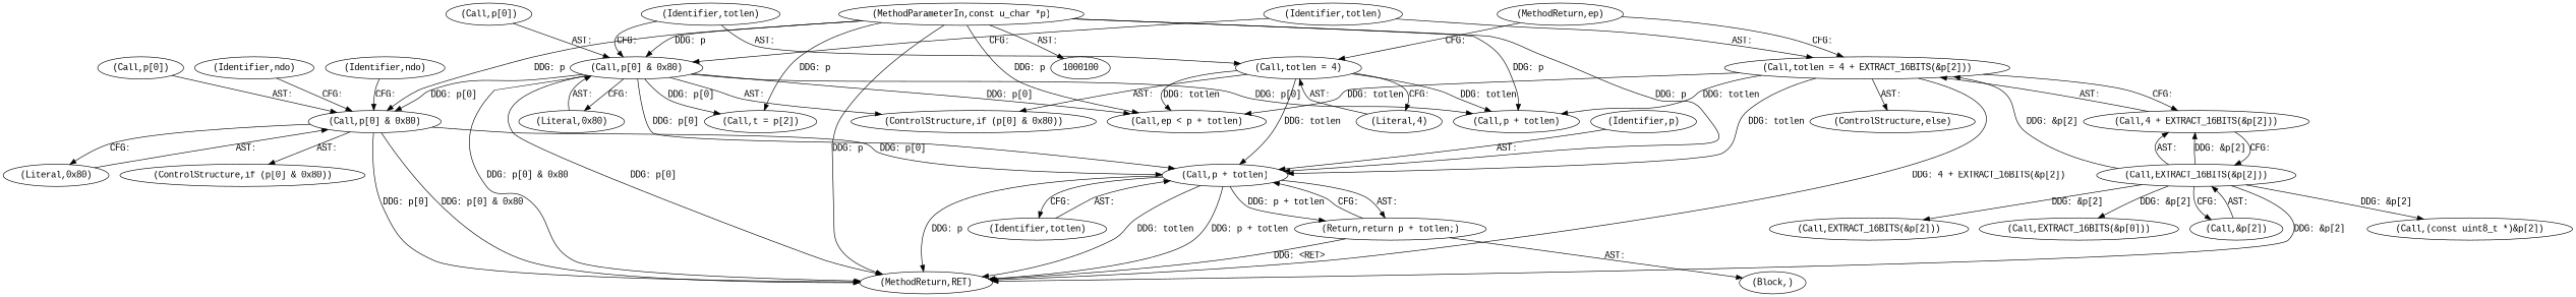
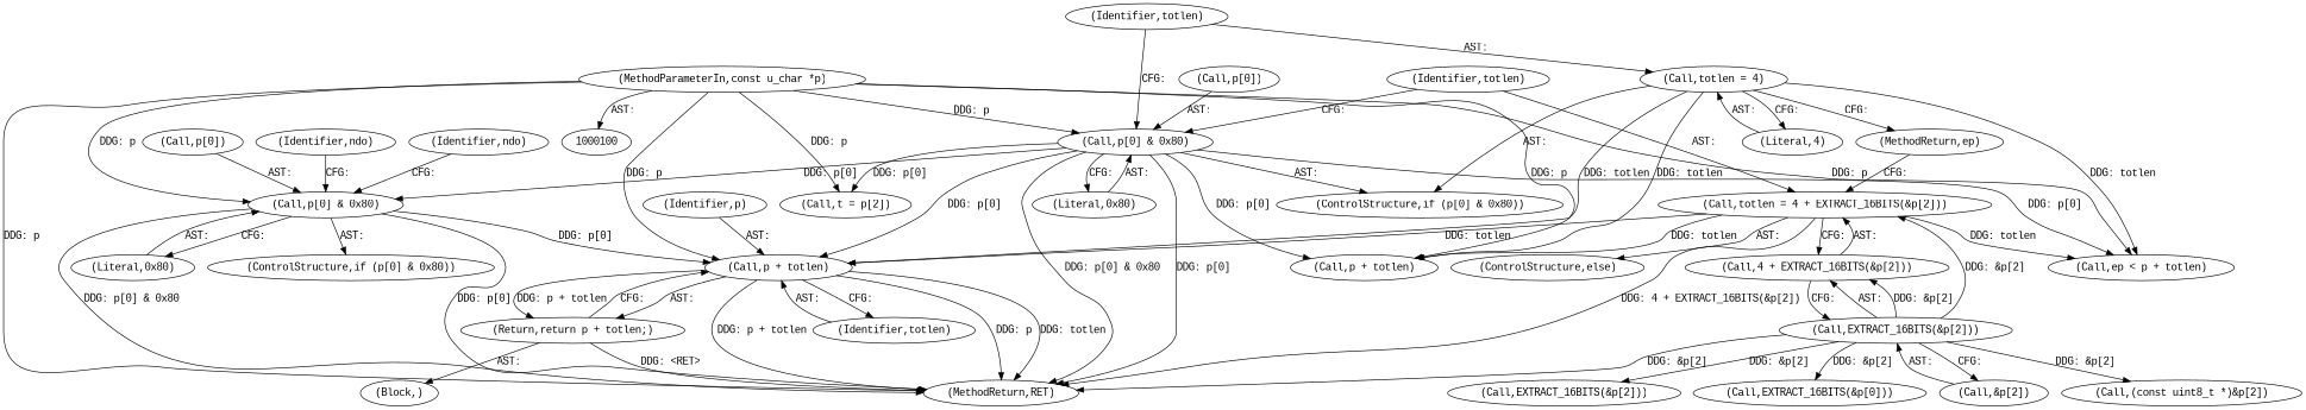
  digraph {
    fontname="Liberation Mono"
    node [fontname="Liberation Mono"]
    edge [fontname="Liberation Mono"]
    n1 [label="(Call,p + totlen)"]
    n2 [label="(Return,return p + totlen;)"]
    n3 [label="(Identifier,totlen)"]
    n4 [label="(MethodReturn,RET)"]
    n5 [label="(Block,)"]
    n6 [label="(Call,p[0] & 0x80)"]
    n7 [label="(Literal,0x80)"]
    n8 [label="(ControlStructure,if (p[0] & 0x80))"]
    n9 [label="(Call,p[0] & 0x80)"]
    n10 [label="(Literal,0x80)"]
    n11 [label="(Call,p + totlen)"]
    n12 [label="(Call,t = p[2])"]
    n13 [label="(Call,ep < p + totlen)"]
    n14 [label="(ControlStructure,if (p[0] & 0x80))"]
    n15 [label="(MethodParameterIn,const u_char *p)"]
    1000100
    n17 [label="(Call,totlen = 4)"]
    n18 [label="(Literal,4)"]
    n19 [label="(Call,totlen = 4 + EXTRACT_16BITS(&p[2]))"]
    n20 [label="(ControlStructure,else)"]
    n21 [label="(Call,4 + EXTRACT_16BITS(&p[2]))"]
    n22 [label="(Call,EXTRACT_16BITS(&p[2]))"]
    n23 [label="(Call,&p[2])"]
    n24 [label="(Call,(const uint8_t *)&p[2])"]
    n25 [label="(Call,EXTRACT_16BITS(&p[2]))"]
    n26 [label="(Call,EXTRACT_16BITS(&p[0]))"]
    n27 [label="(Call,p[0])"]
    n28 [label="(Identifier,p)"]
    n29 [label="(Identifier,totlen)"]
    n30 [label="(Identifier,ndo)"]
    n31 [label="(MethodReturn,ep)"]
    n32 [label="(Call,p[0])"]
    n33 [label="(Identifier,totlen)"]
    n34 [label="(Identifier,ndo)"]
    n1 -> n2 [label="AST: "]
    n1 -> n2 [label="DDG: p + totlen"]
    n1 -> n3 [label="CFG: "]
    n1 -> n4 [label="DDG: p"]
    n1 -> n4 [label="DDG: totlen"]
    n1 -> n4 [label="DDG: p + totlen"]
    n2 -> n1 [label="CFG: "]
    n2 -> n4 [label="DDG: <RET>"]
    n2 -> n5 [label="AST: "]
    n3 -> n1 [label="AST: "]
    n6 -> n1 [label="DDG: p[0]"]
    n6 -> n4 [label="DDG: p[0]"]
    n6 -> n4 [label="DDG: p[0] & 0x80"]
    n6 -> n7 [label="CFG: "]
    n6 -> n8 [label="AST: "]
    n7 -> n6 [label="AST: "]
    n9 -> n1 [label="DDG: p[0]"]
    n9 -> n4 [label="DDG: p[0] & 0x80"]
    n9 -> n4 [label="DDG: p[0]"]
    n9 -> n6 [label="DDG: p[0]"]
    n9 -> n10 [label="CFG: "]
    n9 -> n11 [label="DDG: p[0]"]
    n9 -> n12 [label="DDG: p[0]"]
    n9 -> n13 [label="DDG: p[0]"]
    n9 -> n14 [label="AST: "]
    n10 -> n9 [label="AST: "]
    n15 -> n1 [label="DDG: p"]
    n15 -> n4 [label="DDG: p"]
    n15 -> n6 [label="DDG: p"]
    n15 -> n9 [label="DDG: p"]
    n15 -> n11 [label="DDG: p"]
    n15 -> n12 [label="DDG: p"]
    n15 -> n13 [label="DDG: p"]
    n15 -> 1000100 [label="AST: "]
    n17 -> n1 [label="DDG: totlen"]
    n17 -> n11 [label="DDG: totlen"]
    n17 -> n13 [label="DDG: totlen"]
    n17 -> n14 [label="AST: "]
    n17 -> n18 [label="CFG: "]
    n18 -> n17 [label="AST: "]
    n19 -> n1 [label="DDG: totlen"]
    n19 -> n4 [label="DDG: 4 + EXTRACT_16BITS(&p[2])"]
    n19 -> n11 [label="DDG: totlen"]
    n19 -> n13 [label="DDG: totlen"]
    n19 -> n20 [label="AST: "]
    n19 -> n21 [label="CFG: "]
    n21 -> n19 [label="AST: "]
    n21 -> n22 [label="CFG: "]
    n22 -> n4 [label="DDG: &p[2]"]
    n22 -> n19 [label="DDG: &p[2]"]
    n22 -> n21 [label="AST: "]
    n22 -> n21 [label="DDG: &p[2]"]
    n22 -> n23 [label="CFG: "]
    n22 -> n24 [label="DDG: &p[2]"]
    n22 -> n25 [label="DDG: &p[2]"]
    n22 -> n26 [label="DDG: &p[2]"]
    n23 -> n22 [label="AST: "]
    n27 -> n9 [label="AST: "]
    n28 -> n1 [label="AST: "]
    n29 -> n9 [label="CFG: "]
    n29 -> n19 [label="AST: "]
    n30 -> n6 [label="CFG: "]
-   n31 -> n17 [label="CFG: "]
+   n17 -> n31 [label="CFG: "]
    n31 -> n19 [label="CFG: "]
    n32 -> n6 [label="AST: "]
    n33 -> n9 [label="CFG: "]
    n33 -> n17 [label="AST: "]
    n34 -> n6 [label="CFG: "]
  }
